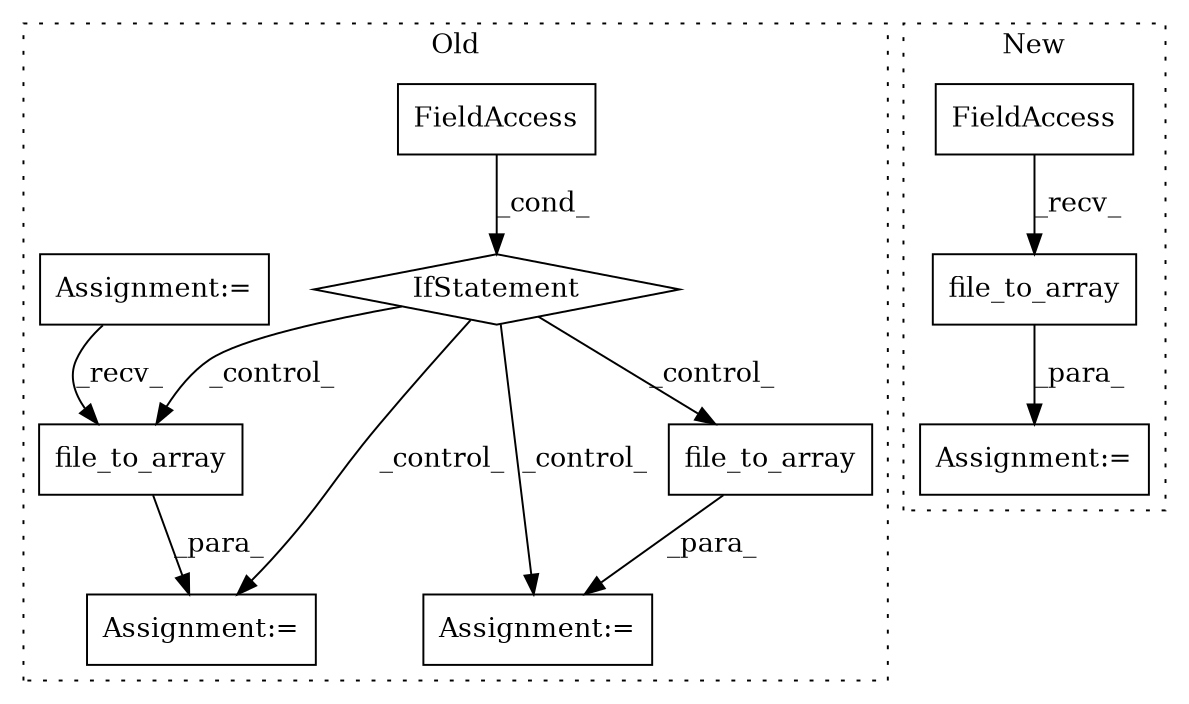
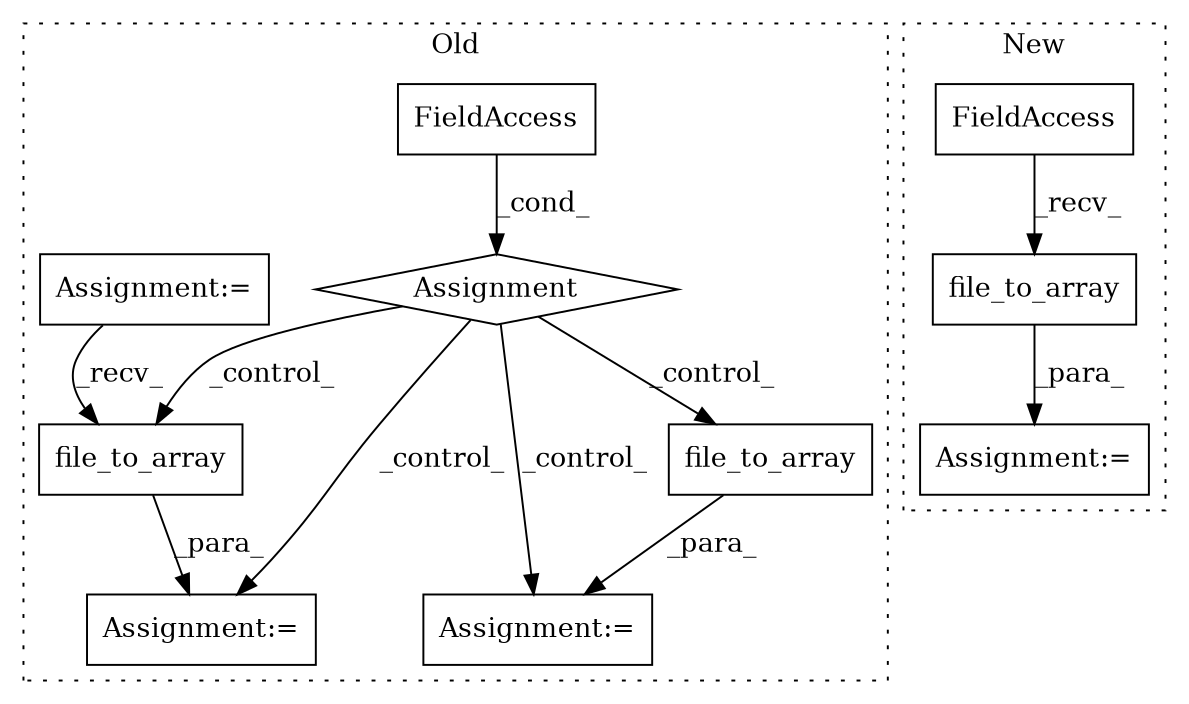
  digraph {
    node [a=7 l="14,1" shape=box]
    n1 [a=32 label=file_to_array s="12047,12069"]
    n2 [a=22 l=32 label=FieldAccess s=11920]
    n3 [a=32 label=file_to_array s="11993,12015"]
-   n4 [a=25 l="4,2" label=IfStatement s="11916,11952" shape=diamond]
+   n4 [a=25 l="4,2" label=Assignment s="11916,11952" shape=diamond]
    n5 [l=23 label="Assignment:=" s=11301]
    n6 [l=1 label="Assignment:=" s=12046]
    n7 [l=1 label="Assignment:=" s=11968]
    n8 [a=32 label=file_to_array s="6461,6483"]
    n9 [a=22 l=11 label=FieldAccess s=6420]
    n10 [l=1 label="Assignment:=" s=6419]
    subgraph cluster_1 {
      label=Old
      style=dotted
      n1
      n2
      n3
      n4
      n5
      n6
      n7
    }
    subgraph cluster_2 {
      label=New
      style=dotted
      n8
      n9
      n10
    }
    n1 -> n6 [label=_para_]
    n2 -> n4 [label=_cond_]
    n3 -> n7 [label=_para_]
    n4 -> n1 [label=_control_]
    n4 -> n3 [label=_control_]
    n4 -> n6 [label=_control_]
    n4 -> n7 [label=_control_]
    n5 -> n3 [label=_recv_]
    n8 -> n10 [label=_para_]
    n9 -> n8 [label=_recv_]
  }
